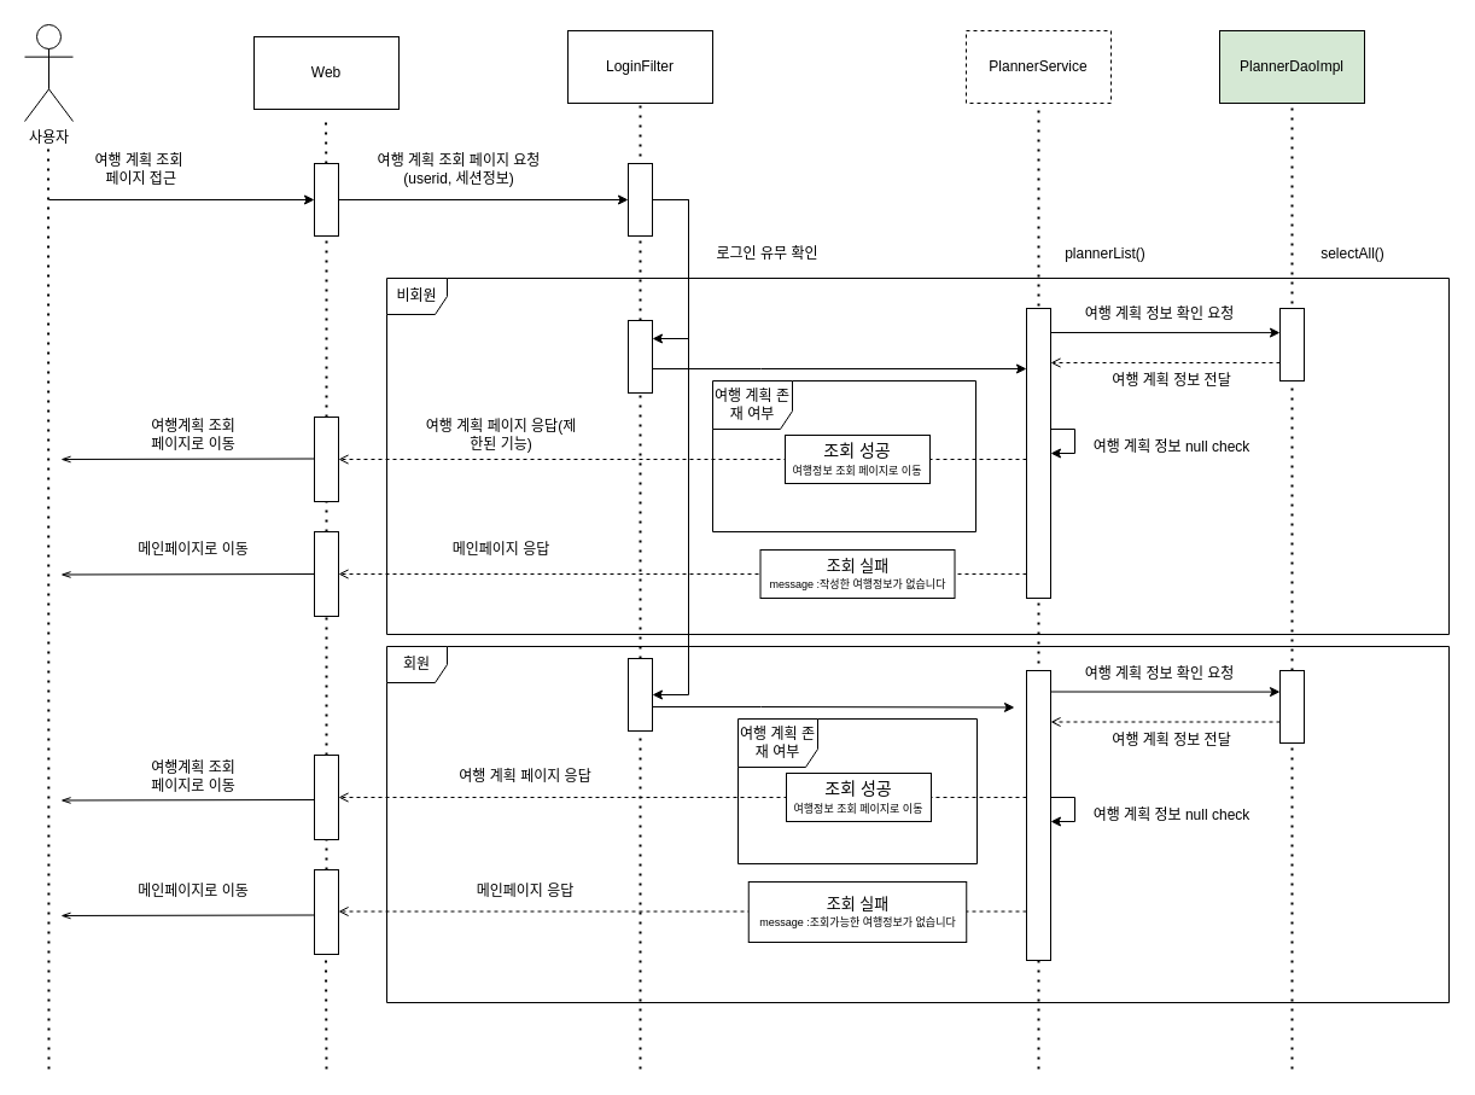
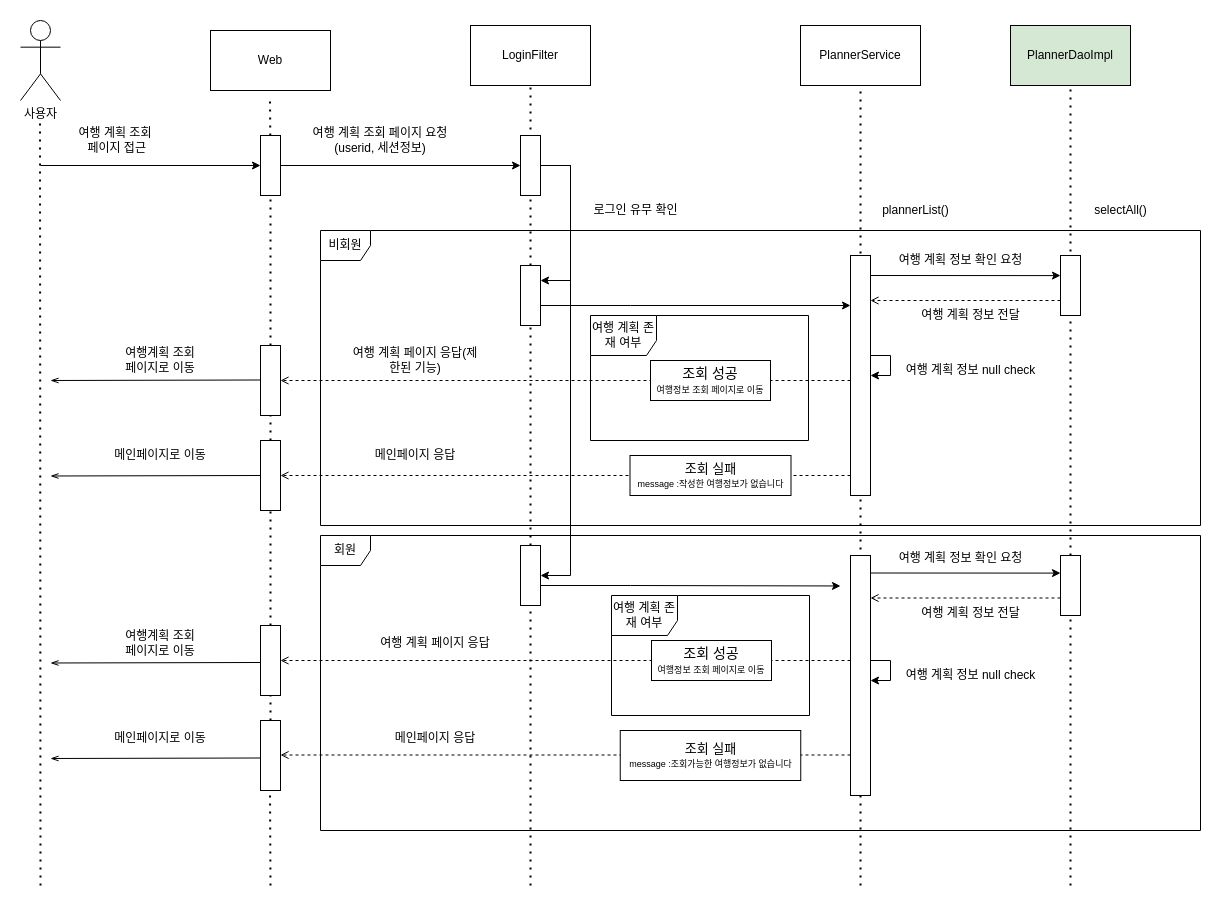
  <mxCell id="0" />
  <mxCell id="1" parent="0" />
  <mxCell id="2" value="" style="endArrow=open;html=1;rounded=0;dashed=1;endFill=0;entryX=1;entryY=0.5;entryDx=0;entryDy=0;" edge="1" parent="1"><mxGeometry width="50" height="50" relative="1" as="geometry"><mxPoint x="850" y="660" as="sourcePoint" /><mxPoint x="280" y="660" as="targetPoint" /></mxGeometry></mxCell>
  <mxCell id="3" value="" style="endArrow=open;html=1;rounded=0;dashed=1;endFill=0;entryX=1;entryY=0.5;entryDx=0;entryDy=0;" edge="1" parent="1"><mxGeometry width="50" height="50" relative="1" as="geometry"><mxPoint x="850" y="754.5" as="sourcePoint" /><mxPoint x="280" y="754.5" as="targetPoint" /></mxGeometry></mxCell>
  <mxCell id="4" value="" style="endArrow=open;html=1;rounded=0;dashed=1;endFill=0;entryX=1;entryY=0.5;entryDx=0;entryDy=0;" edge="1" parent="1"><mxGeometry width="50" height="50" relative="1" as="geometry"><mxPoint x="850" y="475" as="sourcePoint" /><mxPoint x="280" y="475" as="targetPoint" /></mxGeometry></mxCell>
  <mxCell id="5" value="" style="endArrow=open;html=1;rounded=0;dashed=1;endFill=0;entryX=1;entryY=0.5;entryDx=0;entryDy=0;" edge="1" parent="1" target="41"><mxGeometry width="50" height="50" relative="1" as="geometry"><mxPoint x="850" y="380" as="sourcePoint" /><mxPoint x="618" y="379.59" as="targetPoint" /></mxGeometry></mxCell>
  <mxCell id="6" value="" style="endArrow=none;dashed=1;html=1;dashPattern=1 3;strokeWidth=2;rounded=0;entryX=0.5;entryY=1;entryDx=0;entryDy=0;" edge="1" parent="1" target="10" source="62"><mxGeometry width="50" height="50" relative="1" as="geometry"><mxPoint x="1070" y="795" as="sourcePoint" /><mxPoint x="1100" y="195" as="targetPoint" /></mxGeometry></mxCell>
  <mxCell id="7" value="사용자" style="shape=umlActor;verticalLabelPosition=bottom;verticalAlign=top;html=1;outlineConnect=0;" vertex="1" parent="1"><mxGeometry x="20" y="20" width="40" height="80" as="geometry" /></mxCell>
  <mxCell id="8" value="" style="endArrow=none;dashed=1;html=1;dashPattern=1 3;strokeWidth=2;rounded=0;" edge="1" parent="1"><mxGeometry width="50" height="50" relative="1" as="geometry"><mxPoint x="40" y="885" as="sourcePoint" /><mxPoint x="39.5" y="120" as="targetPoint" /></mxGeometry></mxCell>
- <mxCell id="9" value="PlannerService" style="rounded=0;whiteSpace=wrap;html=1;dashed=1;" vertex="1" parent="1"><mxGeometry x="800" y="25" width="120" height="60" as="geometry" /></mxCell>
+ <mxCell id="9" value="PlannerService" style="rounded=0;whiteSpace=wrap;html=1;" vertex="1" parent="1"><mxGeometry x="800" y="25" width="120" height="60" as="geometry" /></mxCell>
  <mxCell id="10" value="PlannerDaoImpl" style="rounded=0;whiteSpace=wrap;html=1;fillColor=#d5e8d4;" vertex="1" parent="1"><mxGeometry x="1010" y="25" width="120" height="60" as="geometry" /></mxCell>
  <mxCell id="11" value="여행 계획 존재 여부" style="shape=umlFrame;whiteSpace=wrap;html=1;pointerEvents=0;width=66;height=40;" vertex="1" parent="1"><mxGeometry x="590" y="315" width="218" height="125" as="geometry" /></mxCell>
  <mxCell id="12" value="" style="endArrow=classic;html=1;rounded=0;entryX=0;entryY=0.5;entryDx=0;entryDy=0;" edge="1" parent="1" target="36"><mxGeometry width="50" height="50" relative="1" as="geometry"><mxPoint x="280" y="165" as="sourcePoint" /><mxPoint x="1150" y="285" as="targetPoint" /></mxGeometry></mxCell>
  <mxCell id="13" value="" style="endArrow=classic;html=1;rounded=0;exitX=1;exitY=0.115;exitDx=0;exitDy=0;exitPerimeter=0;" edge="1" parent="1"><mxGeometry width="50" height="50" relative="1" as="geometry"><mxPoint x="870" y="275" as="sourcePoint" /><mxPoint x="1060" y="275.1" as="targetPoint" /></mxGeometry></mxCell>
  <mxCell id="14" value="plannerList()" style="text;html=1;align=center;verticalAlign=middle;resizable=0;points=[];autosize=1;strokeColor=none;fillColor=none;" vertex="1" parent="1"><mxGeometry x="870" y="195" width="90" height="30" as="geometry" /></mxCell>
  <mxCell id="15" value="selectAll()" style="text;html=1;align=center;verticalAlign=middle;resizable=0;points=[];autosize=1;strokeColor=none;fillColor=none;" vertex="1" parent="1"><mxGeometry x="1080" y="195" width="80" height="30" as="geometry" /></mxCell>
  <mxCell id="16" value="" style="endArrow=open;html=1;rounded=0;dashed=1;endFill=0;" edge="1" parent="1"><mxGeometry width="50" height="50" relative="1" as="geometry"><mxPoint x="1060" y="299.997" as="sourcePoint" /><mxPoint x="870" y="300" as="targetPoint" /></mxGeometry></mxCell>
  <mxCell id="17" value="" style="rounded=0;whiteSpace=wrap;html=1;" vertex="1" parent="1"><mxGeometry x="1060" y="255" width="20" height="60" as="geometry" /></mxCell>
  <mxCell id="18" value="여행 계획 정보 확인 요청" style="text;html=1;align=center;verticalAlign=middle;resizable=0;points=[];autosize=1;strokeColor=none;fillColor=none;" vertex="1" parent="1"><mxGeometry x="880" y="245" width="160" height="30" as="geometry" /></mxCell>
  <mxCell id="19" value="여행 계획 정보 전달" style="text;html=1;align=center;verticalAlign=middle;resizable=0;points=[];autosize=1;strokeColor=none;fillColor=none;" vertex="1" parent="1"><mxGeometry x="905" y="300" width="130" height="30" as="geometry" /></mxCell>
  <mxCell id="20" value="여행 계획 정보 null check" style="text;html=1;align=center;verticalAlign=middle;resizable=0;points=[];autosize=1;strokeColor=none;fillColor=none;" vertex="1" parent="1"><mxGeometry x="890" y="355" width="160" height="30" as="geometry" /></mxCell>
  <mxCell id="21" value="&lt;font style=&quot;font-size: 14px;&quot;&gt;조회 성공&lt;/font&gt;&lt;div&gt;&lt;font style=&quot;font-size: 9px;&quot;&gt;여행정보 조회 페이지로 이동&lt;/font&gt;&lt;/div&gt;" style="rounded=0;whiteSpace=wrap;html=1;" vertex="1" parent="1"><mxGeometry x="650" y="360" width="120" height="40" as="geometry" /></mxCell>
  <mxCell id="22" value="&lt;font style=&quot;font-size: 13px;&quot;&gt;조회 실패&lt;/font&gt;&lt;div style=&quot;&quot;&gt;&lt;font style=&quot;font-size: 9px;&quot;&gt;message :작성한 여행정보가 없습니다&lt;/font&gt;&lt;/div&gt;" style="rounded=0;whiteSpace=wrap;html=1;" vertex="1" parent="1"><mxGeometry x="629.5" y="455" width="161" height="40" as="geometry" /></mxCell>
  <mxCell id="23" value="" style="endArrow=none;dashed=1;html=1;dashPattern=1 3;strokeWidth=2;rounded=0;entryX=0.5;entryY=1;entryDx=0;entryDy=0;" edge="1" parent="1" target="9"><mxGeometry width="50" height="50" relative="1" as="geometry"><mxPoint x="860" y="885" as="sourcePoint" /><mxPoint x="830" y="625" as="targetPoint" /></mxGeometry></mxCell>
  <mxCell id="24" value="" style="rounded=0;whiteSpace=wrap;html=1;" vertex="1" parent="1"><mxGeometry x="850" y="255" width="20" height="240" as="geometry" /></mxCell>
  <mxCell id="25" value="" style="endArrow=classic;html=1;rounded=0;" edge="1" parent="1"><mxGeometry width="50" height="50" relative="1" as="geometry"><mxPoint x="540" y="305" as="sourcePoint" /><mxPoint x="850" y="305" as="targetPoint" /><Array as="points"><mxPoint x="630" y="305" /></Array></mxGeometry></mxCell>
  <mxCell id="26" value="여행 계획 존재 여부" style="shape=umlFrame;whiteSpace=wrap;html=1;pointerEvents=0;width=66;height=40;" vertex="1" parent="1"><mxGeometry x="611" y="595" width="198" height="120" as="geometry" /></mxCell>
  <mxCell id="27" value="&lt;font style=&quot;font-size: 14px;&quot;&gt;조회 성공&lt;/font&gt;&lt;div&gt;&lt;font style=&quot;font-size: 9px;&quot;&gt;여행정보 조회 페이지로 이동&lt;/font&gt;&lt;/div&gt;" style="rounded=0;whiteSpace=wrap;html=1;" vertex="1" parent="1"><mxGeometry x="651" y="640" width="120" height="40" as="geometry" /></mxCell>
  <mxCell id="28" value="&lt;font style=&quot;font-size: 13px;&quot;&gt;조회 실패&lt;/font&gt;&lt;div style=&quot;&quot;&gt;&lt;font style=&quot;font-size: 9px;&quot;&gt;message :조회가능한 여행정보가 없습니다&lt;/font&gt;&lt;/div&gt;" style="rounded=0;whiteSpace=wrap;html=1;" vertex="1" parent="1"><mxGeometry x="619.75" y="730" width="180.5" height="50" as="geometry" /></mxCell>
  <mxCell id="29" value="Web" style="rounded=0;whiteSpace=wrap;html=1;" vertex="1" parent="1"><mxGeometry x="210" y="30" width="120" height="60" as="geometry" /></mxCell>
  <mxCell id="30" value="" style="endArrow=none;dashed=1;html=1;dashPattern=1 3;strokeWidth=2;rounded=0;" edge="1" parent="1" source="39"><mxGeometry width="50" height="50" relative="1" as="geometry"><mxPoint x="269.5" y="780" as="sourcePoint" /><mxPoint x="269.5" y="100" as="targetPoint" /></mxGeometry></mxCell>
  <mxCell id="31" value="" style="endArrow=classic;html=1;rounded=0;entryX=0;entryY=0.5;entryDx=0;entryDy=0;" edge="1" parent="1" target="39"><mxGeometry width="50" height="50" relative="1" as="geometry"><mxPoint x="40" y="165" as="sourcePoint" /><mxPoint x="230" y="164" as="targetPoint" /></mxGeometry></mxCell>
  <mxCell id="32" value="여행 계획 조회&lt;div&gt;&amp;nbsp;페이지 접근&lt;/div&gt;" style="text;html=1;align=center;verticalAlign=middle;whiteSpace=wrap;rounded=0;" vertex="1" parent="1"><mxGeometry x="70" y="125" width="90" height="30" as="geometry" /></mxCell>
  <mxCell id="33" value="LoginFilter" style="rounded=0;whiteSpace=wrap;html=1;" vertex="1" parent="1"><mxGeometry x="470" y="25" width="120" height="60" as="geometry" /></mxCell>
  <mxCell id="34" value="" style="endArrow=none;dashed=1;html=1;dashPattern=1 3;strokeWidth=2;rounded=0;" edge="1" parent="1" source="43"><mxGeometry width="50" height="50" relative="1" as="geometry"><mxPoint x="530" y="765" as="sourcePoint" /><mxPoint x="530" y="85" as="targetPoint" /></mxGeometry></mxCell>
  <mxCell id="35" value="여행 계획 조회 페이지 요청(userid, 세션정보)" style="text;html=1;align=center;verticalAlign=middle;whiteSpace=wrap;rounded=0;" vertex="1" parent="1"><mxGeometry x="300" y="125" width="160" height="30" as="geometry" /></mxCell>
  <mxCell id="36" value="" style="rounded=0;whiteSpace=wrap;html=1;" vertex="1" parent="1"><mxGeometry x="520" y="135" width="20" height="60" as="geometry" /></mxCell>
  <mxCell id="37" value="로그인 유무 확인" style="text;html=1;align=center;verticalAlign=middle;resizable=0;points=[];autosize=1;strokeColor=none;fillColor=none;" vertex="1" parent="1"><mxGeometry x="580" y="195" width="110" height="30" as="geometry" /></mxCell>
  <mxCell id="38" value="" style="endArrow=none;dashed=1;html=1;dashPattern=1 3;strokeWidth=2;rounded=0;" edge="1" parent="1" source="41" target="39"><mxGeometry width="50" height="50" relative="1" as="geometry"><mxPoint x="269.5" y="780" as="sourcePoint" /><mxPoint x="269.5" y="100" as="targetPoint" /></mxGeometry></mxCell>
  <mxCell id="39" value="" style="rounded=0;whiteSpace=wrap;html=1;" vertex="1" parent="1"><mxGeometry x="260" y="135" width="20" height="60" as="geometry" /></mxCell>
  <mxCell id="40" value="" style="endArrow=none;dashed=1;html=1;dashPattern=1 3;strokeWidth=2;rounded=0;" edge="1" parent="1" source="52" target="41"><mxGeometry width="50" height="50" relative="1" as="geometry"><mxPoint x="269.5" y="780" as="sourcePoint" /><mxPoint x="270" y="195" as="targetPoint" /></mxGeometry></mxCell>
  <mxCell id="41" value="" style="rounded=0;whiteSpace=wrap;html=1;" vertex="1" parent="1"><mxGeometry x="260" y="345" width="20" height="70" as="geometry" /></mxCell>
  <mxCell id="42" value="" style="endArrow=none;dashed=1;html=1;dashPattern=1 3;strokeWidth=2;rounded=0;" edge="1" parent="1" source="45" target="43"><mxGeometry width="50" height="50" relative="1" as="geometry"><mxPoint x="530" y="765" as="sourcePoint" /><mxPoint x="530" y="85" as="targetPoint" /></mxGeometry></mxCell>
  <mxCell id="43" value="" style="rounded=0;whiteSpace=wrap;html=1;" vertex="1" parent="1"><mxGeometry x="520" y="265" width="20" height="60" as="geometry" /></mxCell>
  <mxCell id="44" value="" style="endArrow=none;dashed=1;html=1;dashPattern=1 3;strokeWidth=2;rounded=0;" edge="1" parent="1" target="45"><mxGeometry width="50" height="50" relative="1" as="geometry"><mxPoint x="530" y="885" as="sourcePoint" /><mxPoint x="530" y="325" as="targetPoint" /></mxGeometry></mxCell>
  <mxCell id="45" value="" style="rounded=0;whiteSpace=wrap;html=1;" vertex="1" parent="1"><mxGeometry x="520" y="545" width="20" height="60" as="geometry" /></mxCell>
  <mxCell id="46" style="edgeStyle=orthogonalEdgeStyle;rounded=0;orthogonalLoop=1;jettySize=auto;html=1;exitX=1;exitY=0.5;exitDx=0;exitDy=0;" edge="1" parent="1" source="36"><mxGeometry relative="1" as="geometry"><mxPoint x="560" y="305" as="sourcePoint" /><mxPoint x="540" y="575" as="targetPoint" /><Array as="points"><mxPoint x="570" y="165" /><mxPoint x="570" y="575" /><mxPoint x="540" y="575" /></Array></mxGeometry></mxCell>
  <mxCell id="47" value="비회원" style="shape=umlFrame;whiteSpace=wrap;html=1;pointerEvents=0;width=50;height=30;" vertex="1" parent="1"><mxGeometry x="320" y="230" width="880" height="295" as="geometry" /></mxCell>
  <mxCell id="48" style="edgeStyle=orthogonalEdgeStyle;rounded=0;orthogonalLoop=1;jettySize=auto;html=1;exitX=1;exitY=0.5;exitDx=0;exitDy=0;entryX=1;entryY=0.25;entryDx=0;entryDy=0;" edge="1" parent="1" source="36" target="43"><mxGeometry relative="1" as="geometry"><mxPoint x="639.75" y="215" as="sourcePoint" /><mxPoint x="590" y="415" as="targetPoint" /><Array as="points"><mxPoint x="570" y="165" /><mxPoint x="570" y="280" /></Array></mxGeometry></mxCell>
  <mxCell id="49" value="" style="endArrow=classic;html=1;rounded=0;entryX=0;entryY=0.038;entryDx=0;entryDy=0;entryPerimeter=0;" edge="1" parent="1"><mxGeometry width="50" height="50" relative="1" as="geometry"><mxPoint x="540" y="585" as="sourcePoint" /><mxPoint x="840" y="585.47" as="targetPoint" /><Array as="points"><mxPoint x="630" y="585" /></Array></mxGeometry></mxCell>
  <mxCell id="50" style="edgeStyle=orthogonalEdgeStyle;rounded=0;orthogonalLoop=1;jettySize=auto;html=1;" edge="1" parent="1"><mxGeometry relative="1" as="geometry"><mxPoint x="870" y="355" as="sourcePoint" /><mxPoint x="870" y="375" as="targetPoint" /><Array as="points"><mxPoint x="890" y="355" /><mxPoint x="890" y="375" /></Array></mxGeometry></mxCell>
  <mxCell id="51" value="" style="endArrow=none;dashed=1;html=1;dashPattern=1 3;strokeWidth=2;rounded=0;" edge="1" parent="1" source="72" target="52"><mxGeometry width="50" height="50" relative="1" as="geometry"><mxPoint x="269.5" y="780" as="sourcePoint" /><mxPoint x="270" y="415" as="targetPoint" /></mxGeometry></mxCell>
  <mxCell id="52" value="" style="rounded=0;whiteSpace=wrap;html=1;" vertex="1" parent="1"><mxGeometry x="260" y="440" width="20" height="70" as="geometry" /></mxCell>
  <mxCell id="53" value="여행 계획 페이지 응답(제한된 기능)" style="text;html=1;align=center;verticalAlign=middle;whiteSpace=wrap;rounded=0;" vertex="1" parent="1"><mxGeometry x="350" y="345" width="130" height="30" as="geometry" /></mxCell>
  <mxCell id="54" value="메인페이지 응답" style="text;html=1;align=center;verticalAlign=middle;whiteSpace=wrap;rounded=0;" vertex="1" parent="1"><mxGeometry x="350" y="440" width="130" height="30" as="geometry" /></mxCell>
  <mxCell id="55" value="" style="endArrow=none;html=1;rounded=0;entryX=0;entryY=0.5;entryDx=0;entryDy=0;endFill=0;startArrow=openThin;startFill=0;" edge="1" parent="1"><mxGeometry width="50" height="50" relative="1" as="geometry"><mxPoint x="50" y="380" as="sourcePoint" /><mxPoint x="260" y="379.5" as="targetPoint" /></mxGeometry></mxCell>
  <mxCell id="56" value="" style="endArrow=none;html=1;rounded=0;entryX=0;entryY=0.5;entryDx=0;entryDy=0;endFill=0;startArrow=openThin;startFill=0;" edge="1" parent="1"><mxGeometry width="50" height="50" relative="1" as="geometry"><mxPoint x="50" y="475.5" as="sourcePoint" /><mxPoint x="260" y="475" as="targetPoint" /></mxGeometry></mxCell>
  <mxCell id="57" value="여행계획 조회페이지로 이동" style="text;html=1;align=center;verticalAlign=middle;whiteSpace=wrap;rounded=0;" vertex="1" parent="1"><mxGeometry x="120" y="345" width="80" height="30" as="geometry" /></mxCell>
  <mxCell id="58" value="메인페이지로 이동" style="text;html=1;align=center;verticalAlign=middle;whiteSpace=wrap;rounded=0;" vertex="1" parent="1"><mxGeometry x="95" y="440" width="130" height="30" as="geometry" /></mxCell>
  <mxCell id="59" value="" style="rounded=0;whiteSpace=wrap;html=1;" vertex="1" parent="1"><mxGeometry x="850" y="555" width="20" height="240" as="geometry" /></mxCell>
  <mxCell id="60" value="회원" style="shape=umlFrame;whiteSpace=wrap;html=1;pointerEvents=0;width=50;height=30;" vertex="1" parent="1"><mxGeometry x="320" y="535" width="880" height="295" as="geometry" /></mxCell>
  <mxCell id="61" value="" style="endArrow=none;dashed=1;html=1;dashPattern=1 3;strokeWidth=2;rounded=0;entryX=0.5;entryY=1;entryDx=0;entryDy=0;" edge="1" parent="1" target="62"><mxGeometry width="50" height="50" relative="1" as="geometry"><mxPoint x="1070" y="885" as="sourcePoint" /><mxPoint x="1070" y="85" as="targetPoint" /></mxGeometry></mxCell>
  <mxCell id="62" value="" style="rounded=0;whiteSpace=wrap;html=1;" vertex="1" parent="1"><mxGeometry x="1060" y="555" width="20" height="60" as="geometry" /></mxCell>
  <mxCell id="63" value="" style="endArrow=classic;html=1;rounded=0;exitX=1;exitY=0.115;exitDx=0;exitDy=0;exitPerimeter=0;" edge="1" parent="1"><mxGeometry width="50" height="50" relative="1" as="geometry"><mxPoint x="870" y="572.5" as="sourcePoint" /><mxPoint x="1060" y="572.6" as="targetPoint" /></mxGeometry></mxCell>
  <mxCell id="64" value="" style="endArrow=open;html=1;rounded=0;dashed=1;endFill=0;" edge="1" parent="1"><mxGeometry width="50" height="50" relative="1" as="geometry"><mxPoint x="1060" y="597.497" as="sourcePoint" /><mxPoint x="870" y="597.5" as="targetPoint" /></mxGeometry></mxCell>
  <mxCell id="65" value="여행 계획 정보 확인 요청" style="text;html=1;align=center;verticalAlign=middle;resizable=0;points=[];autosize=1;strokeColor=none;fillColor=none;" vertex="1" parent="1"><mxGeometry x="880" y="542.5" width="160" height="30" as="geometry" /></mxCell>
  <mxCell id="66" value="여행 계획 정보 전달" style="text;html=1;align=center;verticalAlign=middle;resizable=0;points=[];autosize=1;strokeColor=none;fillColor=none;" vertex="1" parent="1"><mxGeometry x="905" y="597.5" width="130" height="30" as="geometry" /></mxCell>
  <mxCell id="67" value="여행 계획 정보 null check" style="text;html=1;align=center;verticalAlign=middle;resizable=0;points=[];autosize=1;strokeColor=none;fillColor=none;" vertex="1" parent="1"><mxGeometry x="890" y="660" width="160" height="30" as="geometry" /></mxCell>
  <mxCell id="68" style="edgeStyle=orthogonalEdgeStyle;rounded=0;orthogonalLoop=1;jettySize=auto;html=1;" edge="1" parent="1"><mxGeometry relative="1" as="geometry"><mxPoint x="870" y="660" as="sourcePoint" /><mxPoint x="870" y="680" as="targetPoint" /><Array as="points"><mxPoint x="890" y="660" /><mxPoint x="890" y="680" /></Array></mxGeometry></mxCell>
  <mxCell id="69" value="" style="endArrow=none;dashed=1;html=1;dashPattern=1 3;strokeWidth=2;rounded=0;" edge="1" parent="1" target="70"><mxGeometry width="50" height="50" relative="1" as="geometry"><mxPoint x="269.5" y="780" as="sourcePoint" /><mxPoint x="270" y="510" as="targetPoint" /></mxGeometry></mxCell>
  <mxCell id="70" value="" style="rounded=0;whiteSpace=wrap;html=1;" vertex="1" parent="1"><mxGeometry x="260" y="720" width="20" height="70" as="geometry" /></mxCell>
  <mxCell id="71" value="" style="endArrow=none;dashed=1;html=1;dashPattern=1 3;strokeWidth=2;rounded=0;" edge="1" parent="1" source="70" target="72"><mxGeometry width="50" height="50" relative="1" as="geometry"><mxPoint x="270" y="720" as="sourcePoint" /><mxPoint x="270" y="510" as="targetPoint" /></mxGeometry></mxCell>
  <mxCell id="72" value="" style="rounded=0;whiteSpace=wrap;html=1;" vertex="1" parent="1"><mxGeometry x="260" y="625" width="20" height="70" as="geometry" /></mxCell>
  <mxCell id="73" value="" style="endArrow=none;html=1;rounded=0;entryX=0;entryY=0.5;entryDx=0;entryDy=0;endFill=0;startArrow=openThin;startFill=0;" edge="1" parent="1"><mxGeometry width="50" height="50" relative="1" as="geometry"><mxPoint x="50" y="662.5" as="sourcePoint" /><mxPoint x="260" y="662" as="targetPoint" /></mxGeometry></mxCell>
  <mxCell id="74" value="" style="endArrow=none;html=1;rounded=0;entryX=0;entryY=0.5;entryDx=0;entryDy=0;endFill=0;startArrow=openThin;startFill=0;" edge="1" parent="1"><mxGeometry width="50" height="50" relative="1" as="geometry"><mxPoint x="50" y="758" as="sourcePoint" /><mxPoint x="260" y="757.5" as="targetPoint" /></mxGeometry></mxCell>
  <mxCell id="75" value="여행계획 조회페이지로 이동" style="text;html=1;align=center;verticalAlign=middle;whiteSpace=wrap;rounded=0;" vertex="1" parent="1"><mxGeometry x="120" y="627.5" width="80" height="30" as="geometry" /></mxCell>
  <mxCell id="76" value="메인페이지로 이동" style="text;html=1;align=center;verticalAlign=middle;whiteSpace=wrap;rounded=0;" vertex="1" parent="1"><mxGeometry x="95" y="722.5" width="130" height="30" as="geometry" /></mxCell>
  <mxCell id="77" value="여행 계획 페이지 응답" style="text;html=1;align=center;verticalAlign=middle;whiteSpace=wrap;rounded=0;" vertex="1" parent="1"><mxGeometry y="627.5" width="130" height="30" as="geometry" x="370" /></mxCell>
  <mxCell id="78" value="메인페이지 응답" style="text;html=1;align=center;verticalAlign=middle;whiteSpace=wrap;rounded=0;" vertex="1" parent="1"><mxGeometry y="722.5" width="130" height="30" as="geometry" x="370" /></mxCell>
  <mxCell id="79" value="" style="endArrow=none;dashed=1;html=1;dashPattern=1 3;strokeWidth=2;rounded=0;" edge="1" parent="1"><mxGeometry width="50" height="50" relative="1" as="geometry"><mxPoint x="270" y="885" as="sourcePoint" /><mxPoint x="269.5" y="790" as="targetPoint" /></mxGeometry></mxCell>
